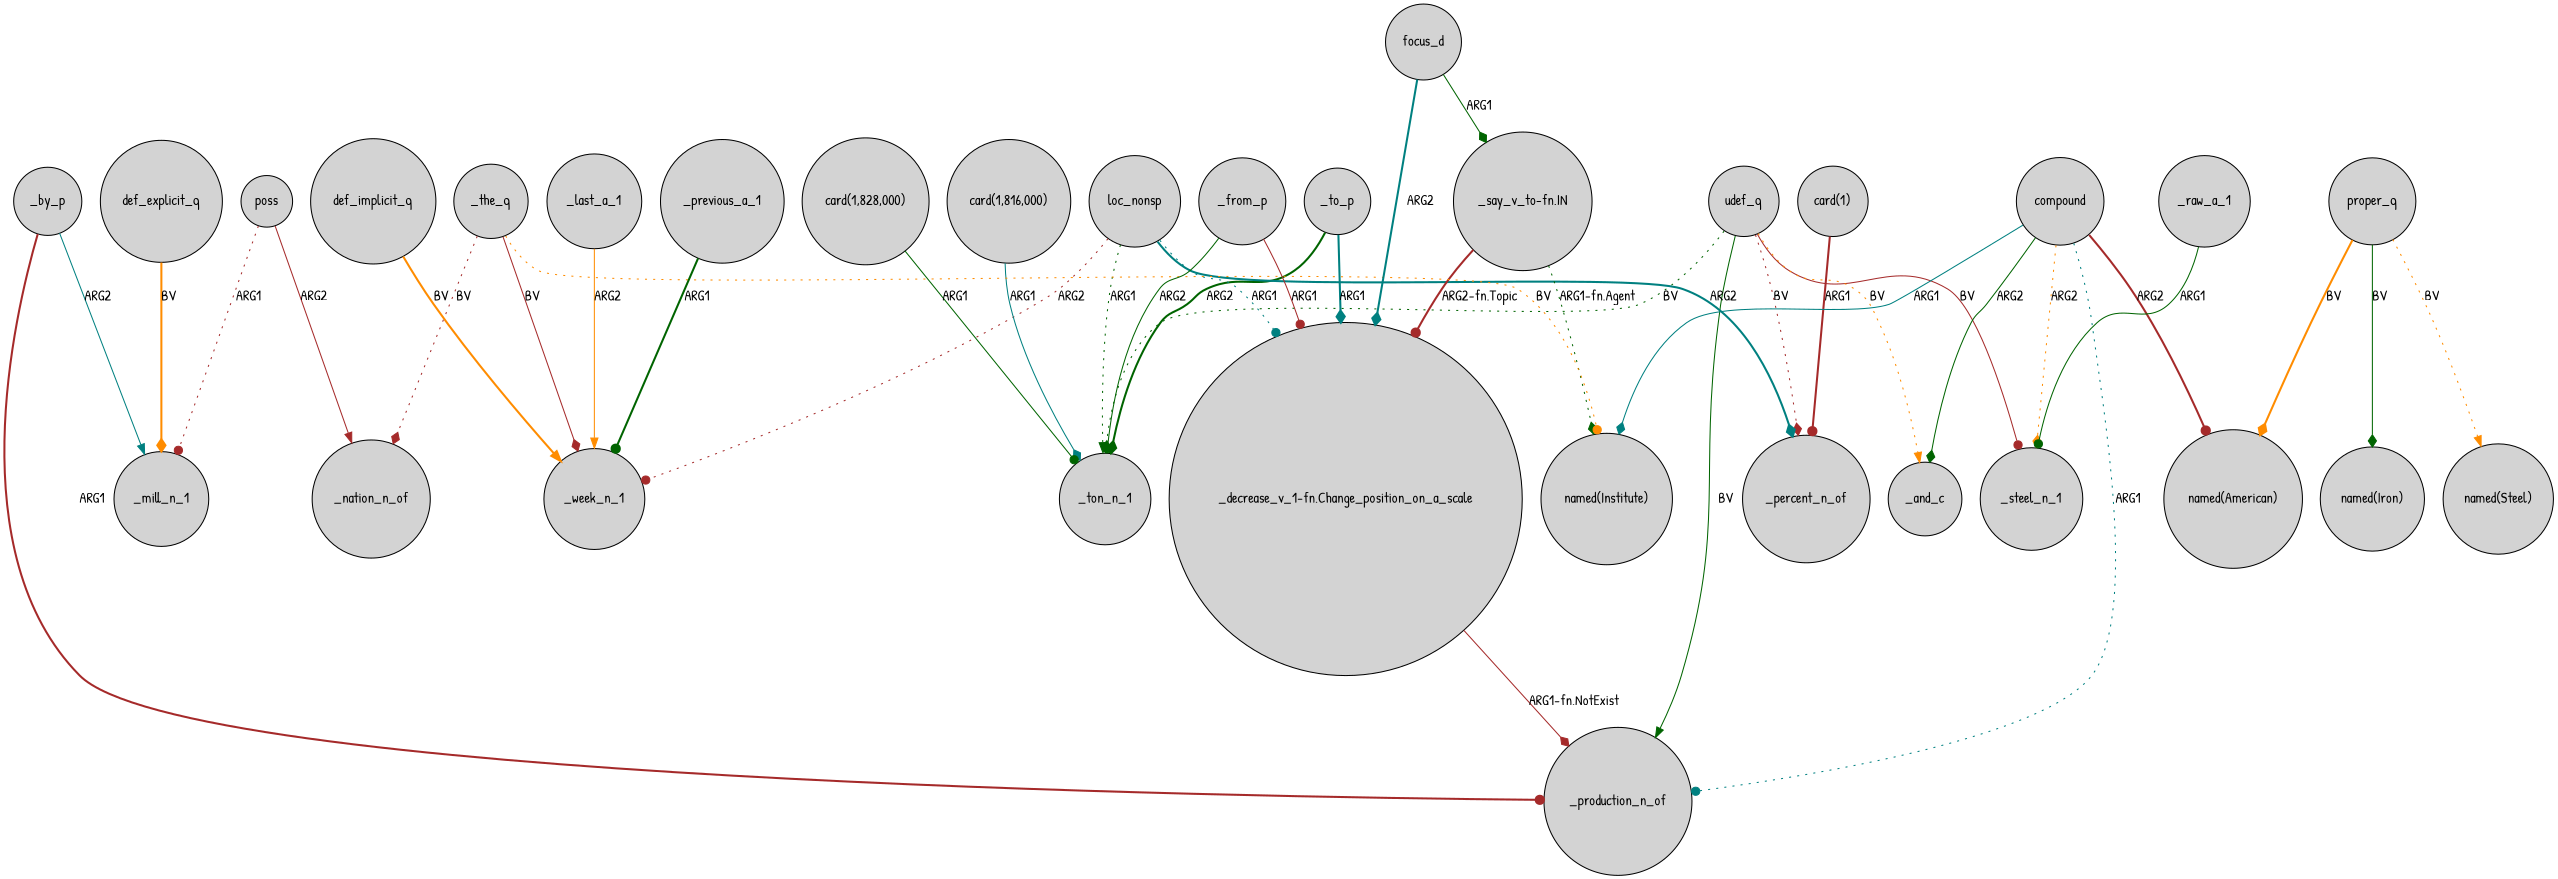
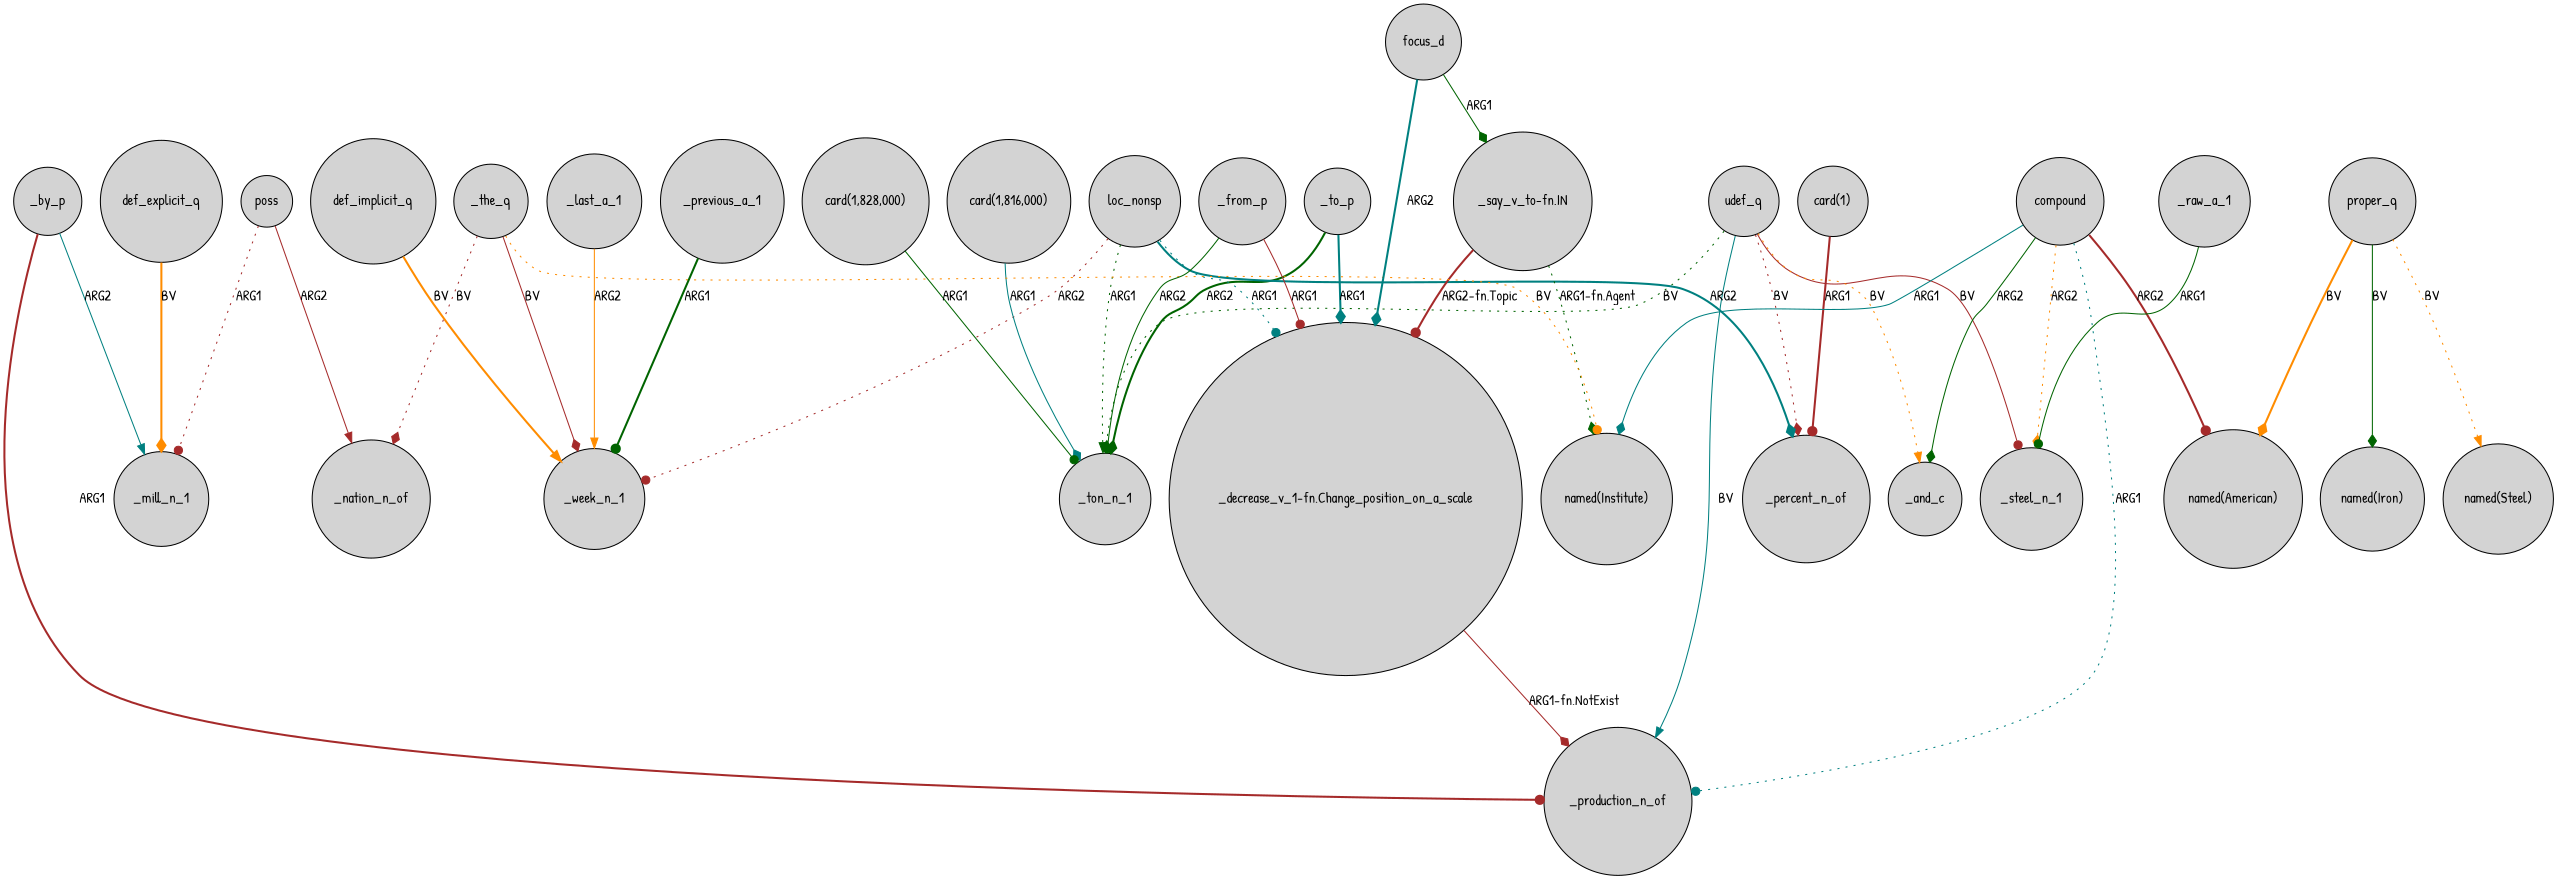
  digraph {
    fontname="Patrick Hand"
    node [fontname="Patrick Hand" shape=circle style=filled]
    edge [arrowhead=diamond color=brown fontname="Patrick Hand" style=solid]
    _by_p
    _mill_n_1
    _production_n_of
    udef_q
    _ton_n_1
    _percent_n_of
    _steel_n_1
    _and_c
    _to_p
    "_decrease_v_1-fn.Change_position_on_a_scale"
    "card(1)"
    loc_nonsp
    _week_n_1
    def_implicit_q
    compound
    "named(American)"
    "named(Institute)"
    proper_q
    "named(Iron)"
    "named(Steel)"
    "_say_v_to-fn.IN"
    "card(1,816,000)"
    _the_q
    _nation_n_of
    _from_p
    _raw_a_1
    def_explicit_q
    poss
    _last_a_1
    "card(1,828,000)"
    _previous_a_1
    focus_d
    _by_p -> _mill_n_1 [arrowhead=normal color=teal label=ARG2]
    _by_p -> _production_n_of [arrowhead=dot label=ARG1 style=bold]
-   udef_q -> _production_n_of [arrowhead=normal color=darkgreen label=BV]
+   udef_q -> _production_n_of [arrowhead=normal color=teal label=BV]
    udef_q -> _ton_n_1 [color=darkgreen label=BV style=dotted]
    udef_q -> _percent_n_of [label=BV style=dotted]
    udef_q -> _steel_n_1 [arrowhead=dot label=BV]
    udef_q -> _and_c [arrowhead=normal color=darkorange label=BV style=dotted]
    _to_p -> _ton_n_1 [color=darkgreen label=ARG2 style=bold]
    _to_p -> "_decrease_v_1-fn.Change_position_on_a_scale" [color=teal label=ARG1 style=bold]
    "_decrease_v_1-fn.Change_position_on_a_scale" -> _production_n_of [label="ARG1-fn.NotExist"]
    "card(1)" -> _percent_n_of [arrowhead=dot label=ARG1 style=bold]
    loc_nonsp -> _ton_n_1 [arrowhead=normal color=darkgreen label=ARG1 style=dotted]
    loc_nonsp -> _percent_n_of [color=teal label=ARG2 style=bold]
    loc_nonsp -> "_decrease_v_1-fn.Change_position_on_a_scale" [arrowhead=dot color=teal label=ARG1 style=dotted]
    loc_nonsp -> _week_n_1 [arrowhead=dot label=ARG2 style=dotted]
    def_implicit_q -> _week_n_1 [arrowhead=normal color=darkorange label=BV style=bold]
    compound -> _production_n_of [arrowhead=dot color=teal label=ARG1 style=dotted]
    compound -> _steel_n_1 [color=darkorange label=ARG2 style=dotted]
    compound -> _and_c [color=darkgreen label=ARG2]
    compound -> "named(American)" [arrowhead=dot label=ARG2 style=bold]
    compound -> "named(Institute)" [color=teal label=ARG1]
    proper_q -> "named(American)" [color=darkorange label=BV style=bold]
    proper_q -> "named(Iron)" [color=darkgreen label=BV]
    proper_q -> "named(Steel)" [arrowhead=normal color=darkorange label=BV style=dotted]
    "_say_v_to-fn.IN" -> "_decrease_v_1-fn.Change_position_on_a_scale" [arrowhead=dot label="ARG2-fn.Topic" style=bold]
    "_say_v_to-fn.IN" -> "named(Institute)" [color=darkgreen label="ARG1-fn.Agent" style=dotted]
    "card(1,816,000)" -> _ton_n_1 [color=teal label=ARG1]
    _the_q -> _week_n_1 [label=BV]
    _the_q -> "named(Institute)" [arrowhead=dot color=darkorange label=BV style=dotted]
    _the_q -> _nation_n_of [label=BV style=dotted]
    _from_p -> _ton_n_1 [arrowhead=dot color=darkgreen label=ARG2]
    _from_p -> "_decrease_v_1-fn.Change_position_on_a_scale" [arrowhead=dot label=ARG1]
    _raw_a_1 -> _steel_n_1 [arrowhead=dot color=darkgreen label=ARG1]
    def_explicit_q -> _mill_n_1 [color=darkorange label=BV style=bold]
    poss -> _mill_n_1 [arrowhead=dot label=ARG1 style=dotted]
    poss -> _nation_n_of [arrowhead=normal label=ARG2]
    _last_a_1 -> _week_n_1 [arrowhead=normal color=darkorange label=ARG2]
    "card(1,828,000)" -> _ton_n_1 [arrowhead=dot color=darkgreen label=ARG1]
    _previous_a_1 -> _week_n_1 [arrowhead=dot color=darkgreen label=ARG1 style=bold]
    focus_d -> "_decrease_v_1-fn.Change_position_on_a_scale" [color=teal label=ARG2 style=bold]
    focus_d -> "_say_v_to-fn.IN" [color=darkgreen label=ARG1]
  }
